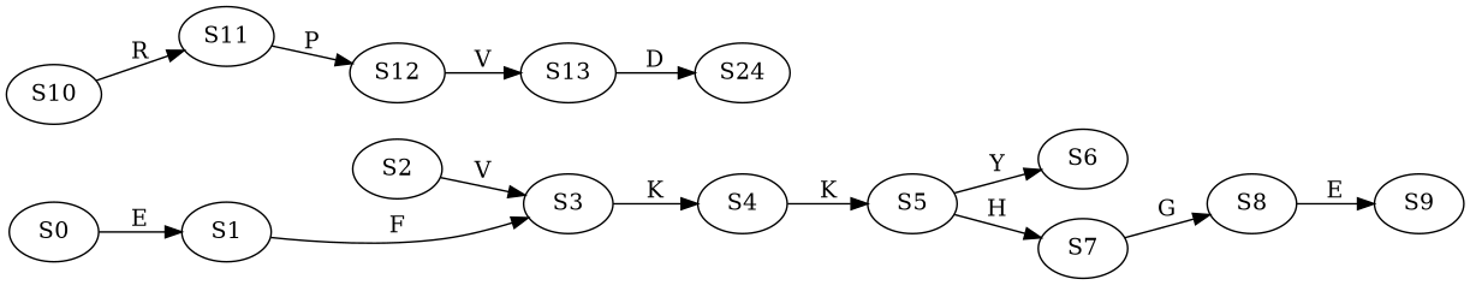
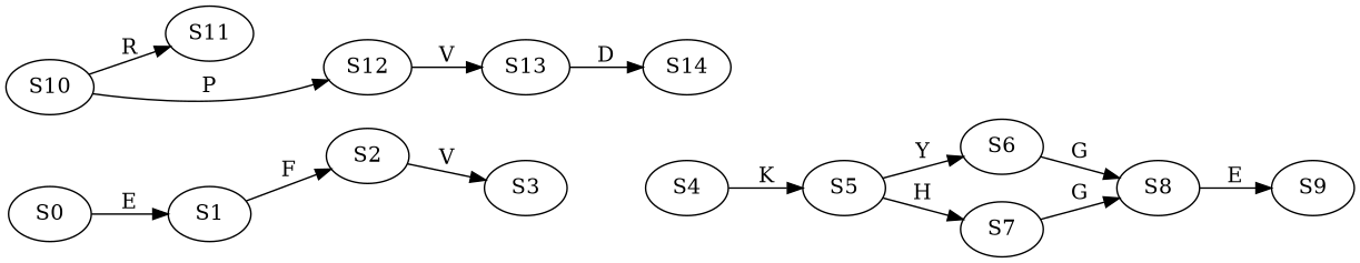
  strict digraph {
    rankdir=LR
    S0
    S1
    S2
    S3
    S4
    S5
    S6
    S7
    S8
    S9
    S10
    S11
    S12
    S13
-   S14 [label=S24]
+   S14
    S0 -> S1 [label=E]
-   S1 -> S3 [label=F]
+   S1 -> S2 [label=F]
    S2 -> S3 [label=V]
-   S3 -> S4 [label=K]
    S4 -> S5 [label=K]
    S5 -> S6 [label=Y]
    S5 -> S7 [label=H]
+   S6 -> S8 [label=G]
    S7 -> S8 [label=G]
    S8 -> S9 [label=E]
    S10 -> S11 [label=R]
-   S11 -> S12 [label=P]
+   S10 -> S12 [label=P]
    S12 -> S13 [label=V]
    S13 -> S14 [label=D]
  }
